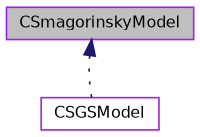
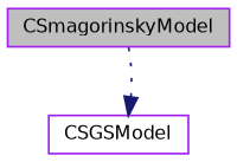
  digraph {
    node [color=purple fontname=Helvetica fontsize=10 shape=record style=filled]
    n1 [fillcolor=grey75 fontcolor=black height=0.2 label=CSmagorinskyModel width=0.4]
    n2 [fillcolor=white height=0.2 label=CSGSModel width=0.4]
-   n1 -> n2 [color=midnightblue dir=back fontname=Helvetica fontsize=10 labelfontname=Helvetica labelfontsize=10 style=dotted]
+   n2 -> n1 [color=midnightblue dir=back fontname=Helvetica fontsize=10 labelfontname=Helvetica labelfontsize=10 style=dotted]
  }
